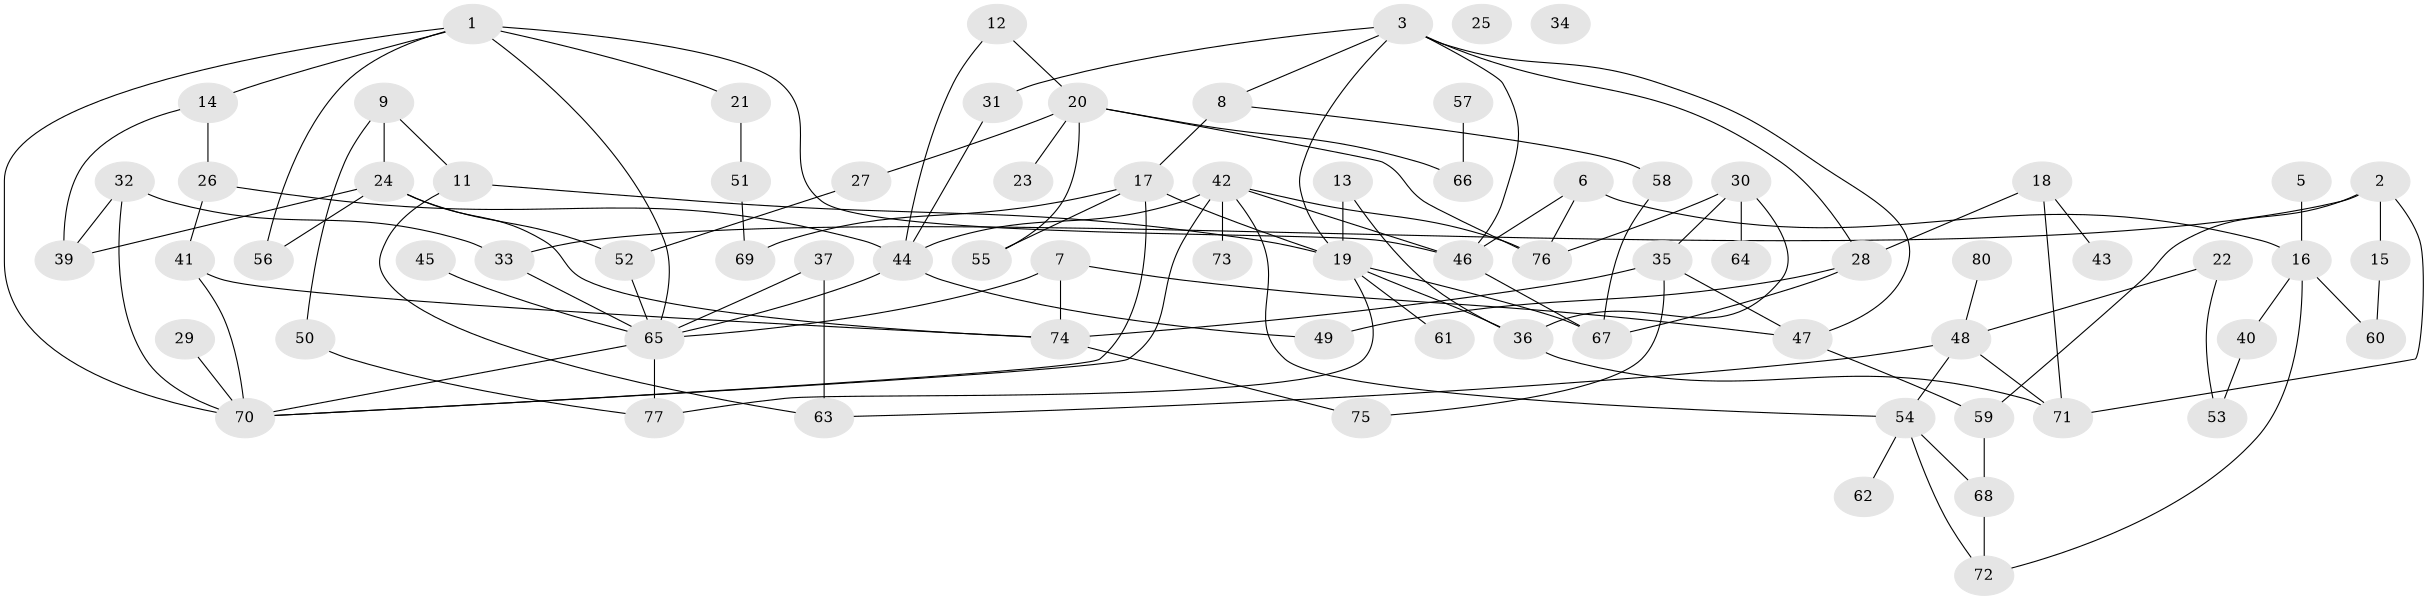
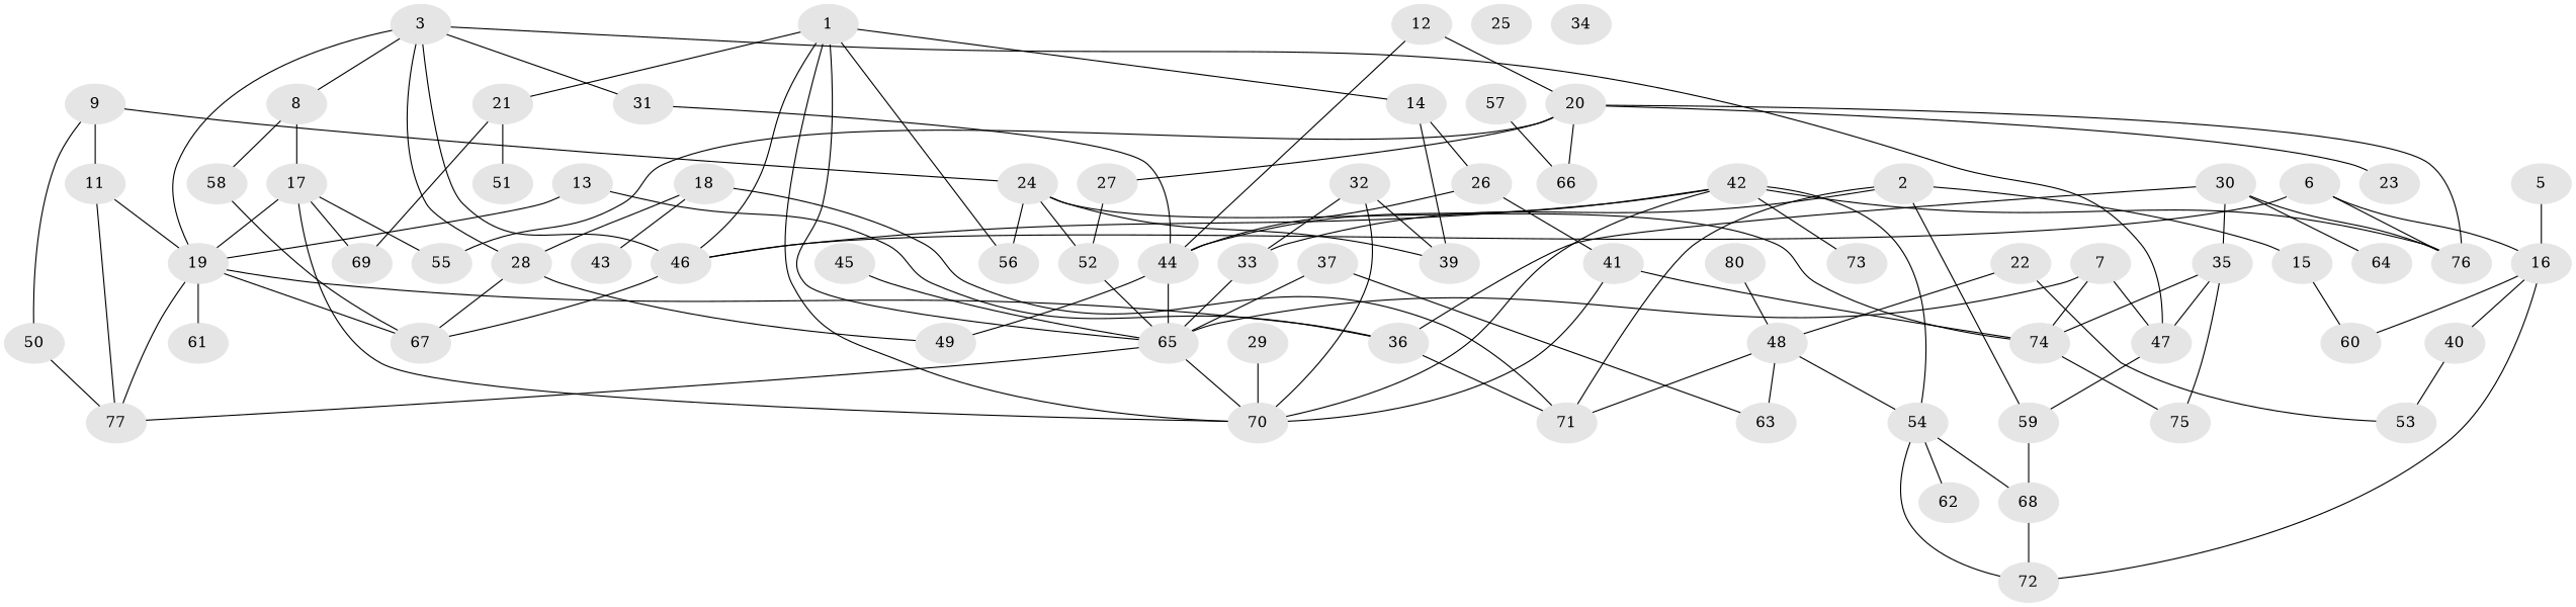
  graph {
    node [color=gray90 style=filled]
    1
    14
    21
    46
    56
    65
    70
    26
    39
    51
    67
    77
    2
    15
    33
    59
    71
    60
    68
    3
    8
    19
    28
    31
    47
    17
    58
    36
    61
    49
    44
    5
    16
    40
    72
    6
    76
    7
    74
    75
    55
    69
    9
    11
    24
    50
    63
    52
    n49 [label=80]
    48
    54
    12
    20
    23
    27
    66
    13
    41
    53
    18
    43
    22
    25
    29
    30
    35
    64
    32
    34
    37
    42
    73
    62
    45
    57
    1 -- 14
    1 -- 21
    1 -- 46
    1 -- 56
    1 -- 65
    1 -- 70
    14 -- 26
    14 -- 39
    21 -- 51
    46 -- 67
    65 -- 70
    65 -- 77
    26 -- 44
    26 -- 41
-   51 -- 69
+   21 -- 69
    2 -- 15
    2 -- 33
    2 -- 59
    2 -- 71
    15 -- 60
    33 -- 65
    59 -- 68
    68 -- 72
    3 -- 46
    3 -- 8
    3 -- 19
    3 -- 28
    3 -- 31
    3 -- 47
    8 -- 17
    8 -- 58
    19 -- 67
    19 -- 77
    19 -- 36
    19 -- 61
    28 -- 67
    28 -- 49
    31 -- 44
    47 -- 59
    17 -- 70
    17 -- 19
    17 -- 55
    17 -- 69
    58 -- 67
    36 -- 71
    44 -- 65
    44 -- 49
    5 -- 16
    16 -- 60
    16 -- 40
    16 -- 72
    40 -- 53
    6 -- 46
    6 -- 16
    6 -- 76
    7 -- 65
    7 -- 47
    7 -- 74
    74 -- 75
    9 -- 11
    9 -- 24
    9 -- 50
    11 -- 19
-   11 -- 63
+   11 -- 77
    24 -- 56
    24 -- 39
    24 -- 74
    24 -- 52
    50 -- 77
    52 -- 65
    n49 -- 48
    48 -- 71
    48 -- 63
    48 -- 54
    54 -- 68
    54 -- 72
    54 -- 62
    12 -- 44
    12 -- 20
    20 -- 76
    20 -- 55
    20 -- 23
    20 -- 27
    20 -- 66
    27 -- 52
    13 -- 19
    13 -- 36
    41 -- 70
    41 -- 74
    18 -- 71
    18 -- 28
    18 -- 43
    22 -- 48
    22 -- 53
    29 -- 70
    30 -- 36
    30 -- 76
    30 -- 35
    30 -- 64
    35 -- 47
    35 -- 74
    35 -- 75
    32 -- 70
    32 -- 39
    32 -- 33
    37 -- 65
    37 -- 63
    42 -- 46
    42 -- 70
    42 -- 44
    42 -- 76
    42 -- 54
    42 -- 73
    45 -- 65
    57 -- 66
  }
